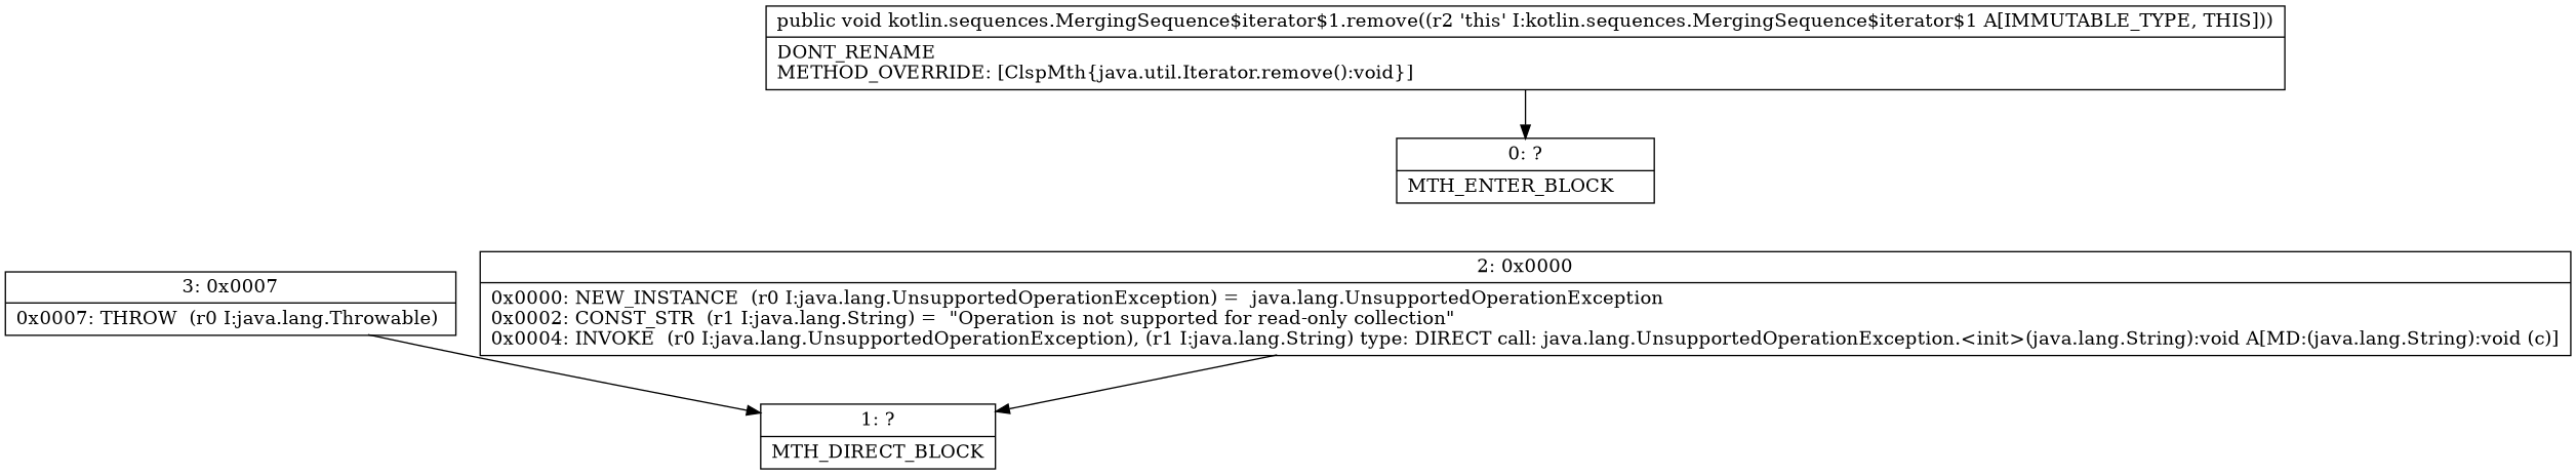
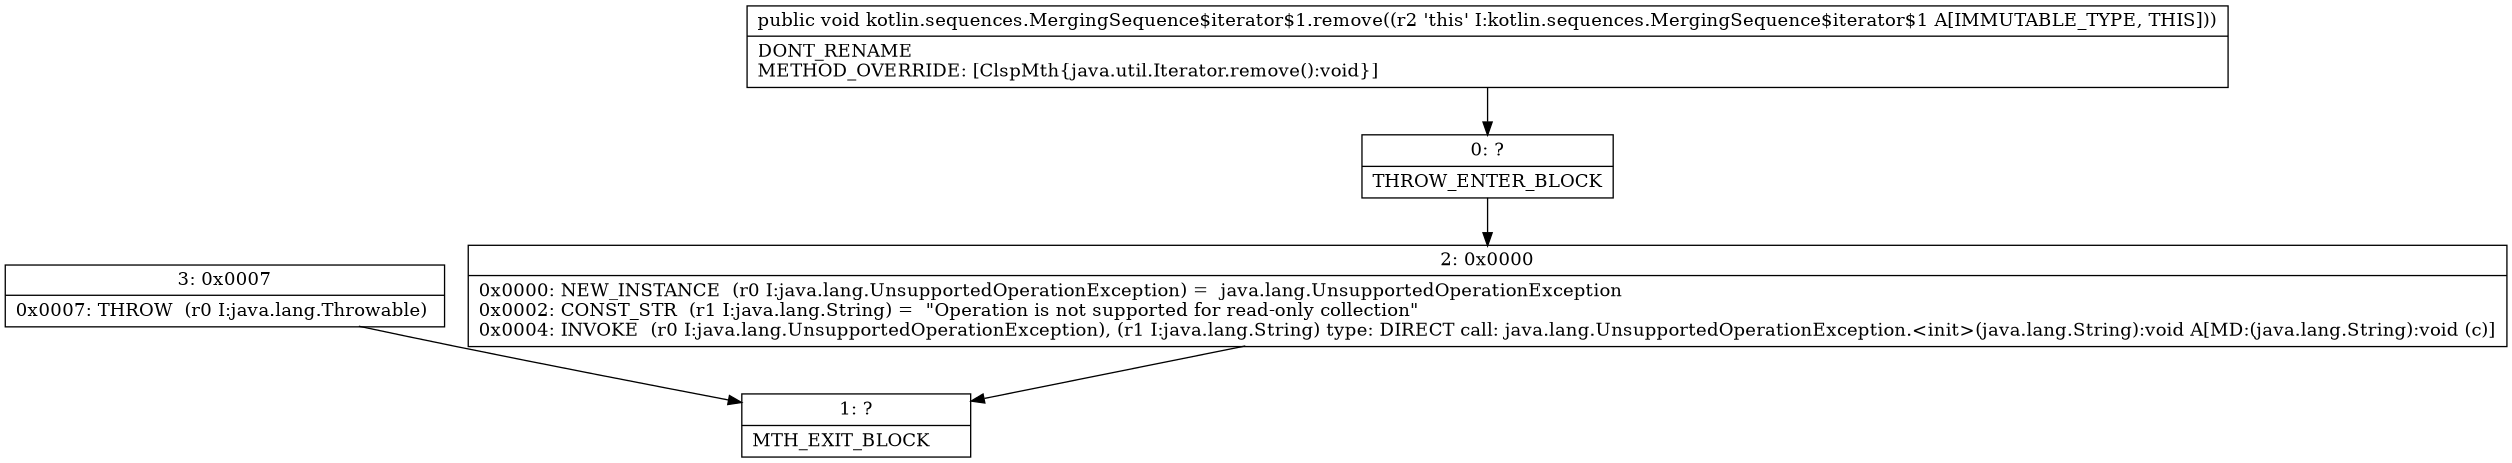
  digraph {
    node [shape=record]
-   n1 [label="{0\:\ ?|MTH_ENTER_BLOCK\l}"]
+   n1 [label="{0\:\ ?|THROW_ENTER_BLOCK\l}"]
    n2 [label="{2\:\ 0x0000|0x0000: NEW_INSTANCE  (r0 I:java.lang.UnsupportedOperationException) =  java.lang.UnsupportedOperationException \l0x0002: CONST_STR  (r1 I:java.lang.String) =  \"Operation is not supported for read\-only collection\" \l0x0004: INVOKE  (r0 I:java.lang.UnsupportedOperationException), (r1 I:java.lang.String) type: DIRECT call: java.lang.UnsupportedOperationException.\<init\>(java.lang.String):void A[MD:(java.lang.String):void (c)]\l}"]
-   n3 [label="{1\:\ ?|MTH_DIRECT_BLOCK\l}"]
+   n3 [label="{1\:\ ?|MTH_EXIT_BLOCK\l}"]
    n4 [label="{3\:\ 0x0007|0x0007: THROW  (r0 I:java.lang.Throwable) \l}"]
    n5 [label="{public void kotlin.sequences.MergingSequence$iterator$1.remove((r2 'this' I:kotlin.sequences.MergingSequence$iterator$1 A[IMMUTABLE_TYPE, THIS]))  | DONT_RENAME\lMETHOD_OVERRIDE: [ClspMth\{java.util.Iterator.remove():void\}]\l}"]
+   n1 -> n2
    n2 -> n3
    n4 -> n3
    n5 -> n1
  }
